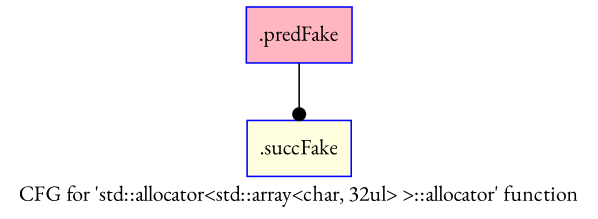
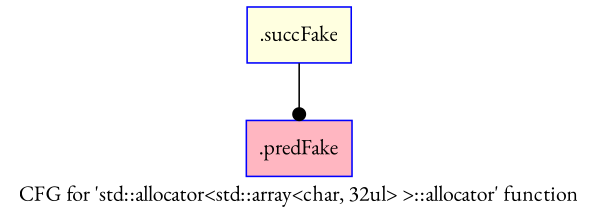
  digraph {
    label="CFG for 'std::allocator\<std::array\<char, 32ul\> \>::allocator' function"
    fontname="EB Garamond"
    node [shape=record style=filled color=blue fontname="EB Garamond"]
    n1 [label="{.predFake}" fillcolor=lightpink]
    n2 [filename="/mnt/xilinx/Vitis_HLS/2021.2/tps/lnx64/gcc-6.2.0/lib/gcc/x86_64-pc-linux-gnu/6.2.0/../../../../include/c++/6.2.0/bits/allocator.h" label="{.succFake}" linenumber=118 fillcolor=lightyellow]
-   n1 -> n2 [execusionnum=1 filename="/mnt/xilinx/Vitis_HLS/2021.2/tps/lnx64/gcc-6.2.0/lib/gcc/x86_64-pc-linux-gnu/6.2.0/../../../../include/c++/6.2.0/bits/allocator.h" arrowhead=dot fontname="EB Garamond"]
+   n2 -> n1 [execusionnum=1 filename="/mnt/xilinx/Vitis_HLS/2021.2/tps/lnx64/gcc-6.2.0/lib/gcc/x86_64-pc-linux-gnu/6.2.0/../../../../include/c++/6.2.0/bits/allocator.h" arrowhead=dot fontname="EB Garamond"]
  }
